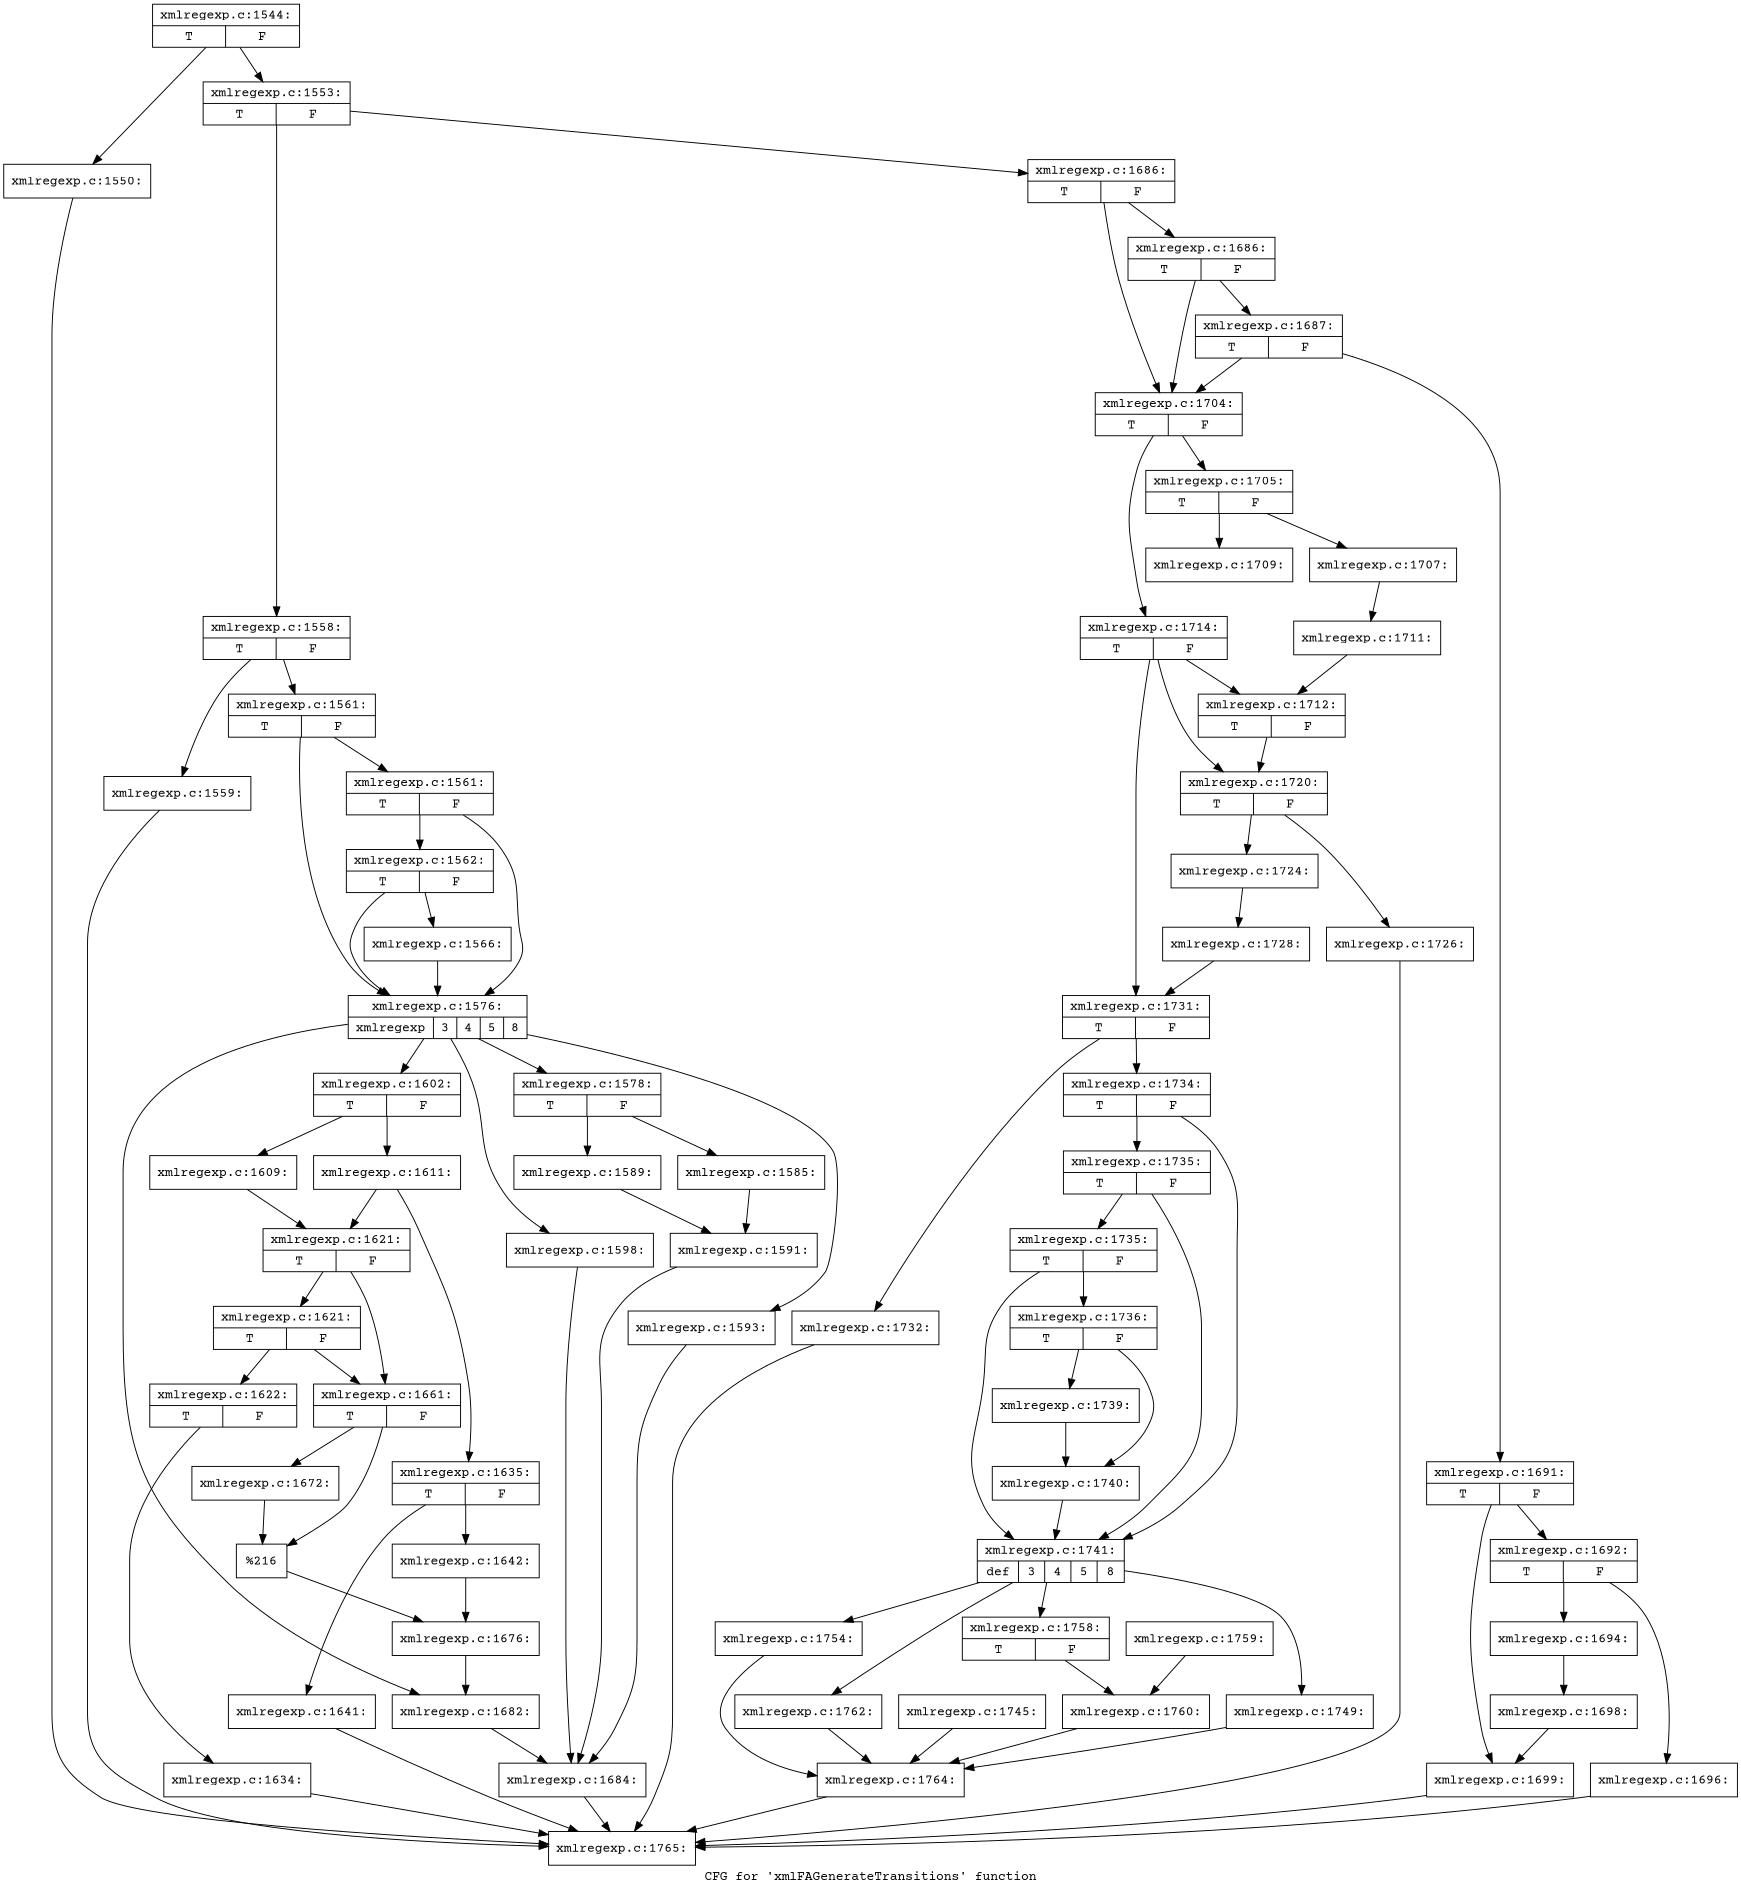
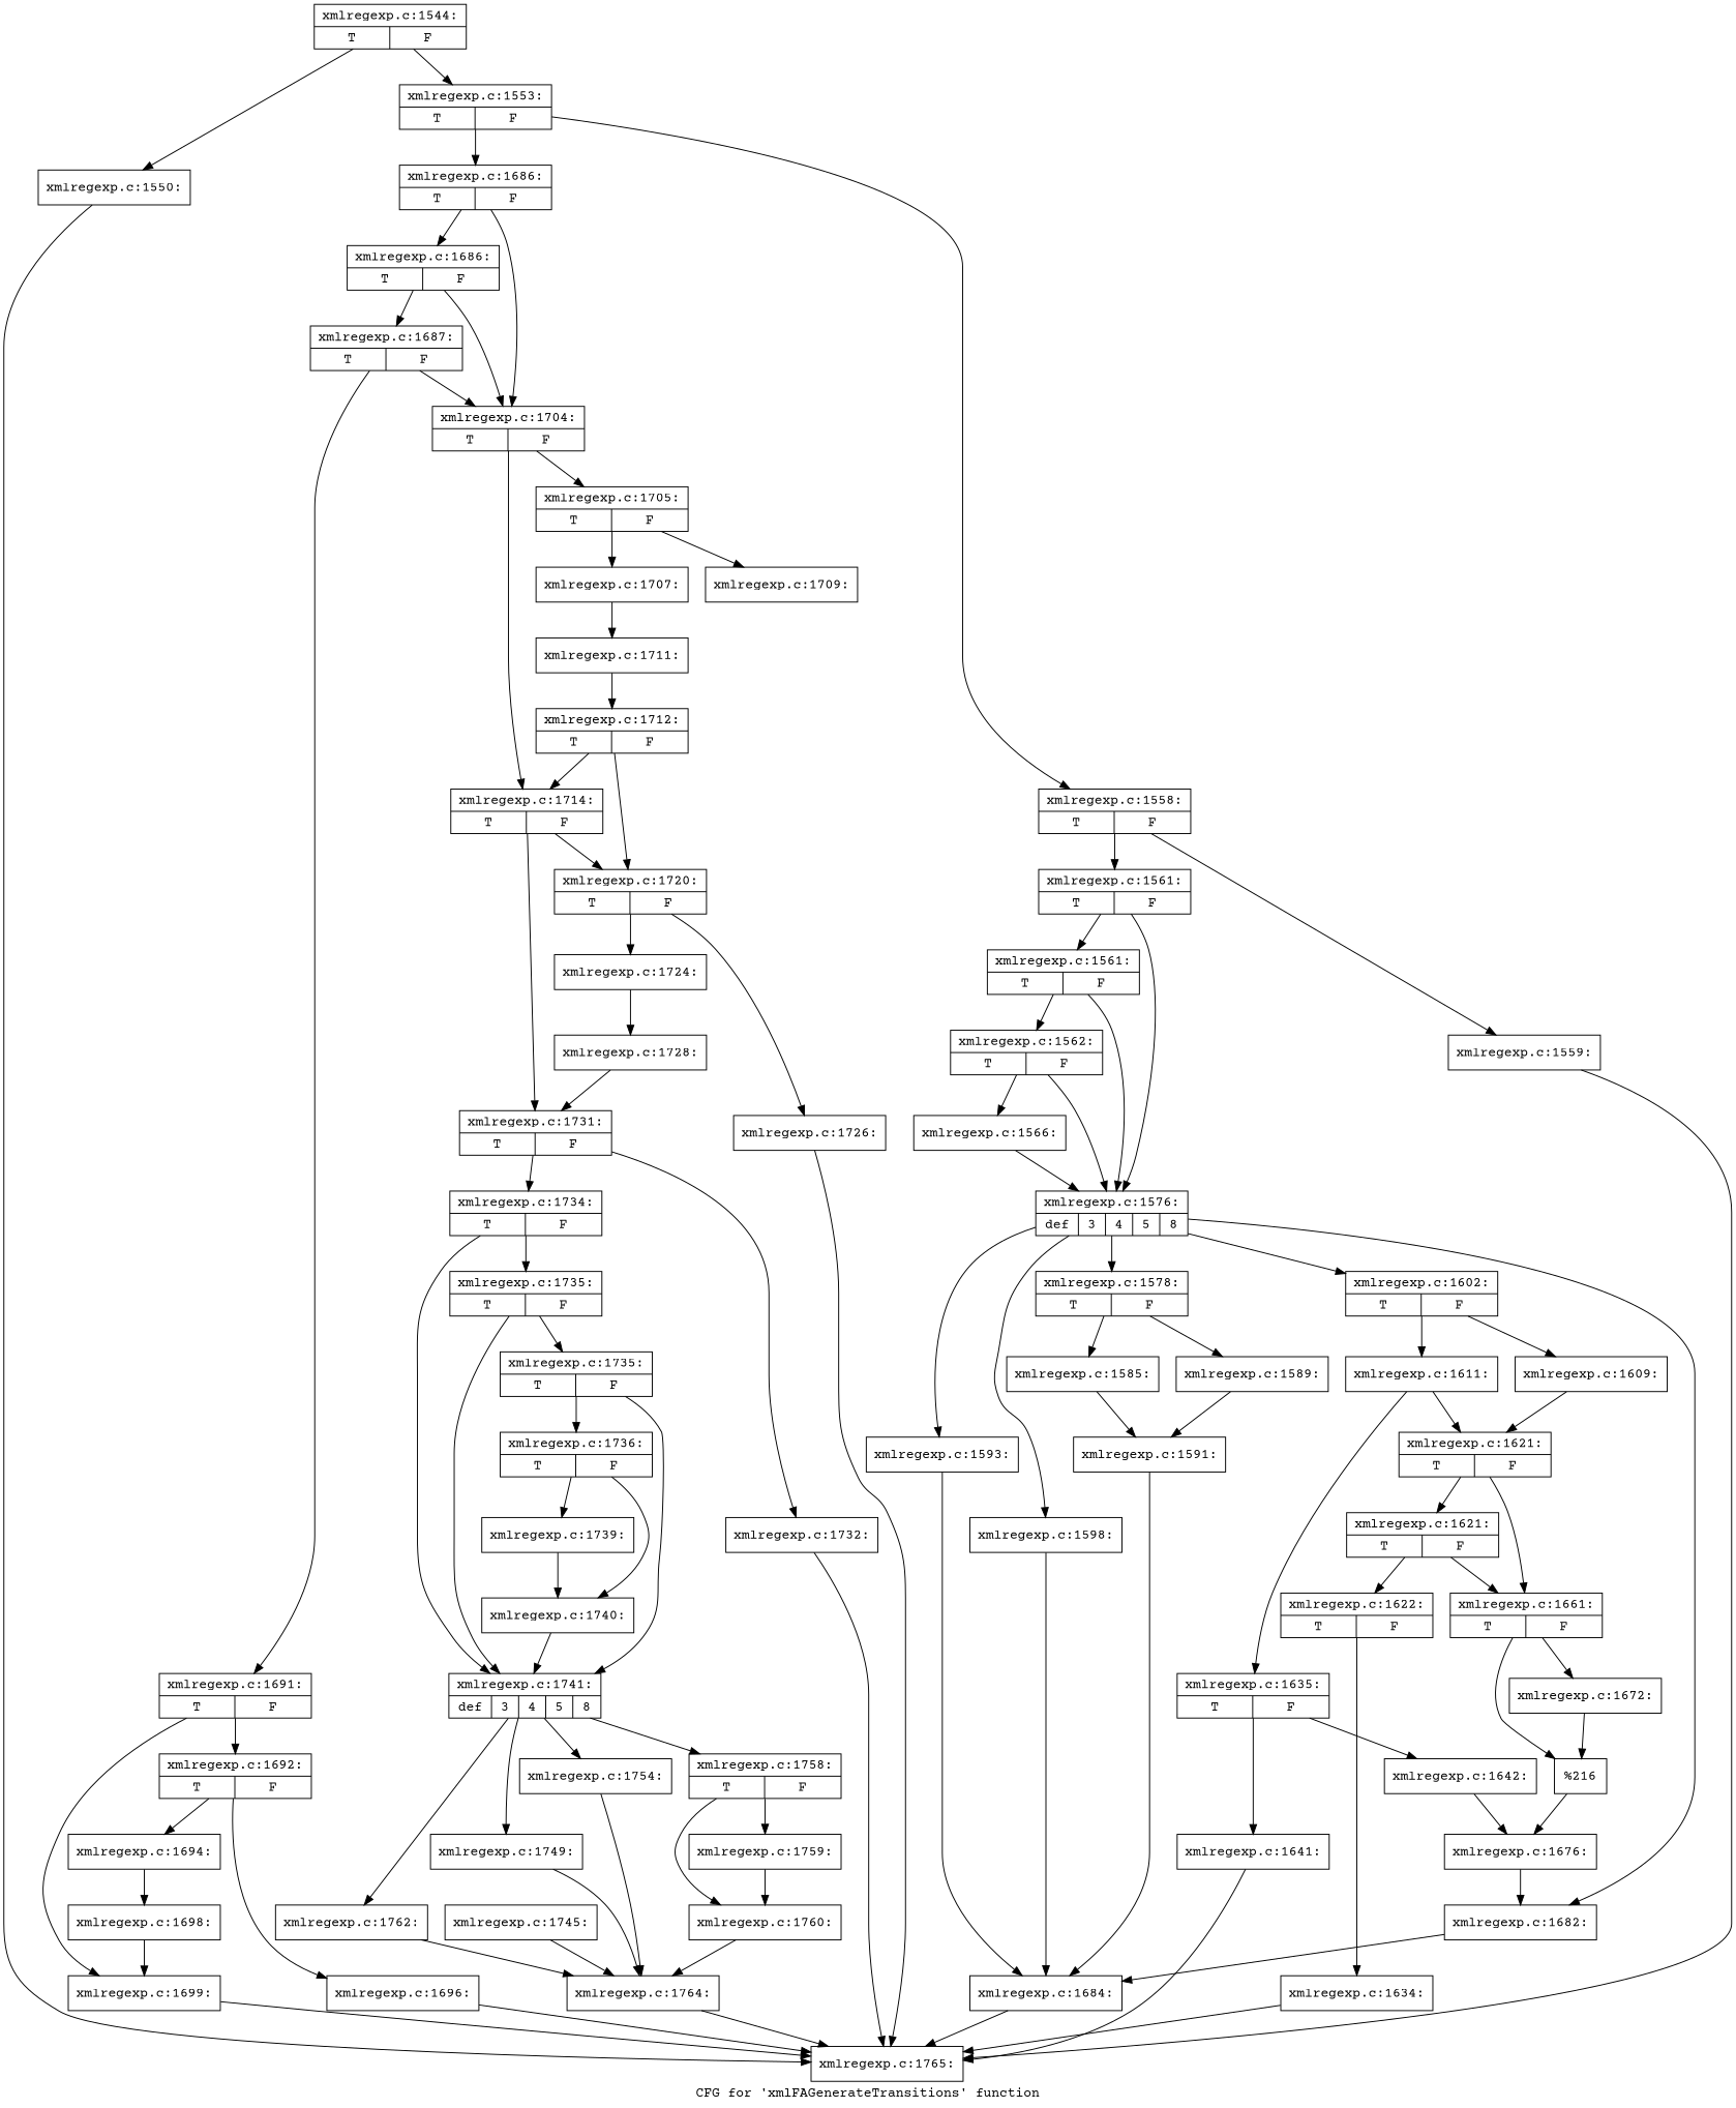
  digraph {
    fontname="Courier Prime"
    label="CFG for 'xmlFAGenerateTransitions' function"
    node [fontname="Courier Prime" shape=record]
    edge [fontname="Courier Prime"]
    n1 [label="{xmlregexp.c:1544:|{<s0>T|<s1>F}}"]
    n2 [label="{xmlregexp.c:1550:}"]
    n3 [label="{xmlregexp.c:1553:|{<s0>T|<s1>F}}"]
    n4 [label="{xmlregexp.c:1765:}"]
    n5 [label="{xmlregexp.c:1558:|{<s0>T|<s1>F}}"]
    n6 [label="{xmlregexp.c:1686:|{<s0>T|<s1>F}}"]
    n7 [label="{xmlregexp.c:1559:}"]
    n8 [label="{xmlregexp.c:1561:|{<s0>T|<s1>F}}"]
    n9 [label="{xmlregexp.c:1686:|{<s0>T|<s1>F}}"]
    n10 [label="{xmlregexp.c:1704:|{<s0>T|<s1>F}}"]
    n11 [label="{xmlregexp.c:1561:|{<s0>T|<s1>F}}"]
-   n12 [label="{xmlregexp.c:1576:|{<s0>xmlregexp|<s1>3|<s2>4|<s3>5|<s4>8}}"]
+   n12 [label="{xmlregexp.c:1576:|{<s0>def|<s1>3|<s2>4|<s3>5|<s4>8}}"]
    n13 [label="{xmlregexp.c:1687:|{<s0>T|<s1>F}}"]
    n14 [label="{xmlregexp.c:1705:|{<s0>T|<s1>F}}"]
    n15 [label="{xmlregexp.c:1714:|{<s0>T|<s1>F}}"]
    n16 [label="{xmlregexp.c:1562:|{<s0>T|<s1>F}}"]
    n17 [label="{xmlregexp.c:1682:}"]
    n18 [label="{xmlregexp.c:1578:|{<s0>T|<s1>F}}"]
    n19 [label="{xmlregexp.c:1593:}"]
    n20 [label="{xmlregexp.c:1598:}"]
    n21 [label="{xmlregexp.c:1602:|{<s0>T|<s1>F}}"]
    n22 [label="{xmlregexp.c:1566:}"]
    n23 [label="{xmlregexp.c:1684:}"]
    n24 [label="{xmlregexp.c:1585:}"]
    n25 [label="{xmlregexp.c:1589:}"]
    n26 [label="{xmlregexp.c:1609:}"]
    n27 [label="{xmlregexp.c:1611:}"]
    n28 [label="{xmlregexp.c:1591:}"]
    n29 [label="{xmlregexp.c:1621:|{<s0>T|<s1>F}}"]
    n30 [label="{xmlregexp.c:1635:|{<s0>T|<s1>F}}"]
    n31 [label="{xmlregexp.c:1621:|{<s0>T|<s1>F}}"]
    n32 [label="{xmlregexp.c:1661:|{<s0>T|<s1>F}}"]
    n33 [label="{xmlregexp.c:1622:|{<s0>T|<s1>F}}"]
    n34 [label="{xmlregexp.c:1672:}"]
    n35 [label="{%216}"]
    n36 [label="{xmlregexp.c:1634:}"]
    n37 [label="{xmlregexp.c:1676:}"]
    n38 [label="{xmlregexp.c:1641:}"]
    n39 [label="{xmlregexp.c:1642:}"]
    n40 [label="{xmlregexp.c:1691:|{<s0>T|<s1>F}}"]
    n41 [label="{xmlregexp.c:1707:}"]
    n42 [label="{xmlregexp.c:1709:}"]
    n43 [label="{xmlregexp.c:1712:|{<s0>T|<s1>F}}"]
    n44 [label="{xmlregexp.c:1720:|{<s0>T|<s1>F}}"]
    n45 [label="{xmlregexp.c:1692:|{<s0>T|<s1>F}}"]
    n46 [label="{xmlregexp.c:1699:}"]
    n47 [label="{xmlregexp.c:1694:}"]
    n48 [label="{xmlregexp.c:1696:}"]
    n49 [label="{xmlregexp.c:1698:}"]
    n50 [label="{xmlregexp.c:1711:}"]
    n51 [label="{xmlregexp.c:1724:}"]
    n52 [label="{xmlregexp.c:1726:}"]
    n53 [label="{xmlregexp.c:1731:|{<s0>T|<s1>F}}"]
    n54 [label="{xmlregexp.c:1728:}"]
    n55 [label="{xmlregexp.c:1732:}"]
    n56 [label="{xmlregexp.c:1734:|{<s0>T|<s1>F}}"]
    n57 [label="{xmlregexp.c:1735:|{<s0>T|<s1>F}}"]
    n58 [label="{xmlregexp.c:1741:|{<s0>def|<s1>3|<s2>4|<s3>5|<s4>8}}"]
    n59 [label="{xmlregexp.c:1735:|{<s0>T|<s1>F}}"]
    n60 [label="{xmlregexp.c:1762:}"]
    n61 [label="{xmlregexp.c:1749:}"]
    n62 [label="{xmlregexp.c:1754:}"]
    n63 [label="{xmlregexp.c:1758:|{<s0>T|<s1>F}}"]
    n64 [label="{xmlregexp.c:1736:|{<s0>T|<s1>F}}"]
    n65 [label="{xmlregexp.c:1764:}"]
    n66 [label="{xmlregexp.c:1745:}"]
    n67 [label="{xmlregexp.c:1759:}"]
    n68 [label="{xmlregexp.c:1760:}"]
    n69 [label="{xmlregexp.c:1739:}"]
    n70 [label="{xmlregexp.c:1740:}"]
    n1 -> n2
    n1 -> n3
    n2 -> n4
    n3 -> n5
    n3 -> n6
    n5 -> n7
    n5 -> n8
    n6 -> n9
    n6 -> n10
    n7 -> n4
    n8 -> n11
    n8 -> n12
    n9 -> n10
    n9 -> n13
    n10 -> n14
    n10 -> n15
    n11 -> n12
    n11 -> n16
    n12 -> n17
    n12 -> n18
    n12 -> n19
    n12 -> n20
    n12 -> n21
    n13 -> n10
    n13 -> n40
    n14 -> n41
    n14 -> n42
    n15 -> n44
    n15 -> n53
    n16 -> n12
    n16 -> n22
    n17 -> n23
    n18 -> n24
    n18 -> n25
    n19 -> n23
    n20 -> n23
    n21 -> n26
    n21 -> n27
    n22 -> n12
    n23 -> n4
    n24 -> n28
    n25 -> n28
    n26 -> n29
    n27 -> n29
    n27 -> n30
    n28 -> n23
    n29 -> n31
    n29 -> n32
    n30 -> n38
    n30 -> n39
    n31 -> n32
    n31 -> n33
    n32 -> n34
    n32 -> n35
    n33 -> n36
    n34 -> n35
    n35 -> n37
    n36 -> n4
    n37 -> n17
    n38 -> n4
    n39 -> n37
    n40 -> n45
    n40 -> n46
    n41 -> n50
-   n15 -> n43
+   n43 -> n15
    n43 -> n44
    n44 -> n51
    n44 -> n52
    n45 -> n47
    n45 -> n48
    n46 -> n4
    n47 -> n49
    n48 -> n4
    n49 -> n46
    n50 -> n43
    n51 -> n54
    n52 -> n4
    n53 -> n55
    n53 -> n56
    n54 -> n53
    n55 -> n4
    n56 -> n57
    n56 -> n58
    n57 -> n58
    n57 -> n59
    n58 -> n60
    n58 -> n61
    n58 -> n62
    n58 -> n63
    n59 -> n58
    n59 -> n64
    n60 -> n65
    n61 -> n65
    n62 -> n65
+   n63 -> n67
    n63 -> n68
    n64 -> n69
    n64 -> n70
    n65 -> n4
    n66 -> n65
    n67 -> n68
    n68 -> n65
    n69 -> n70
    n70 -> n58
  }
